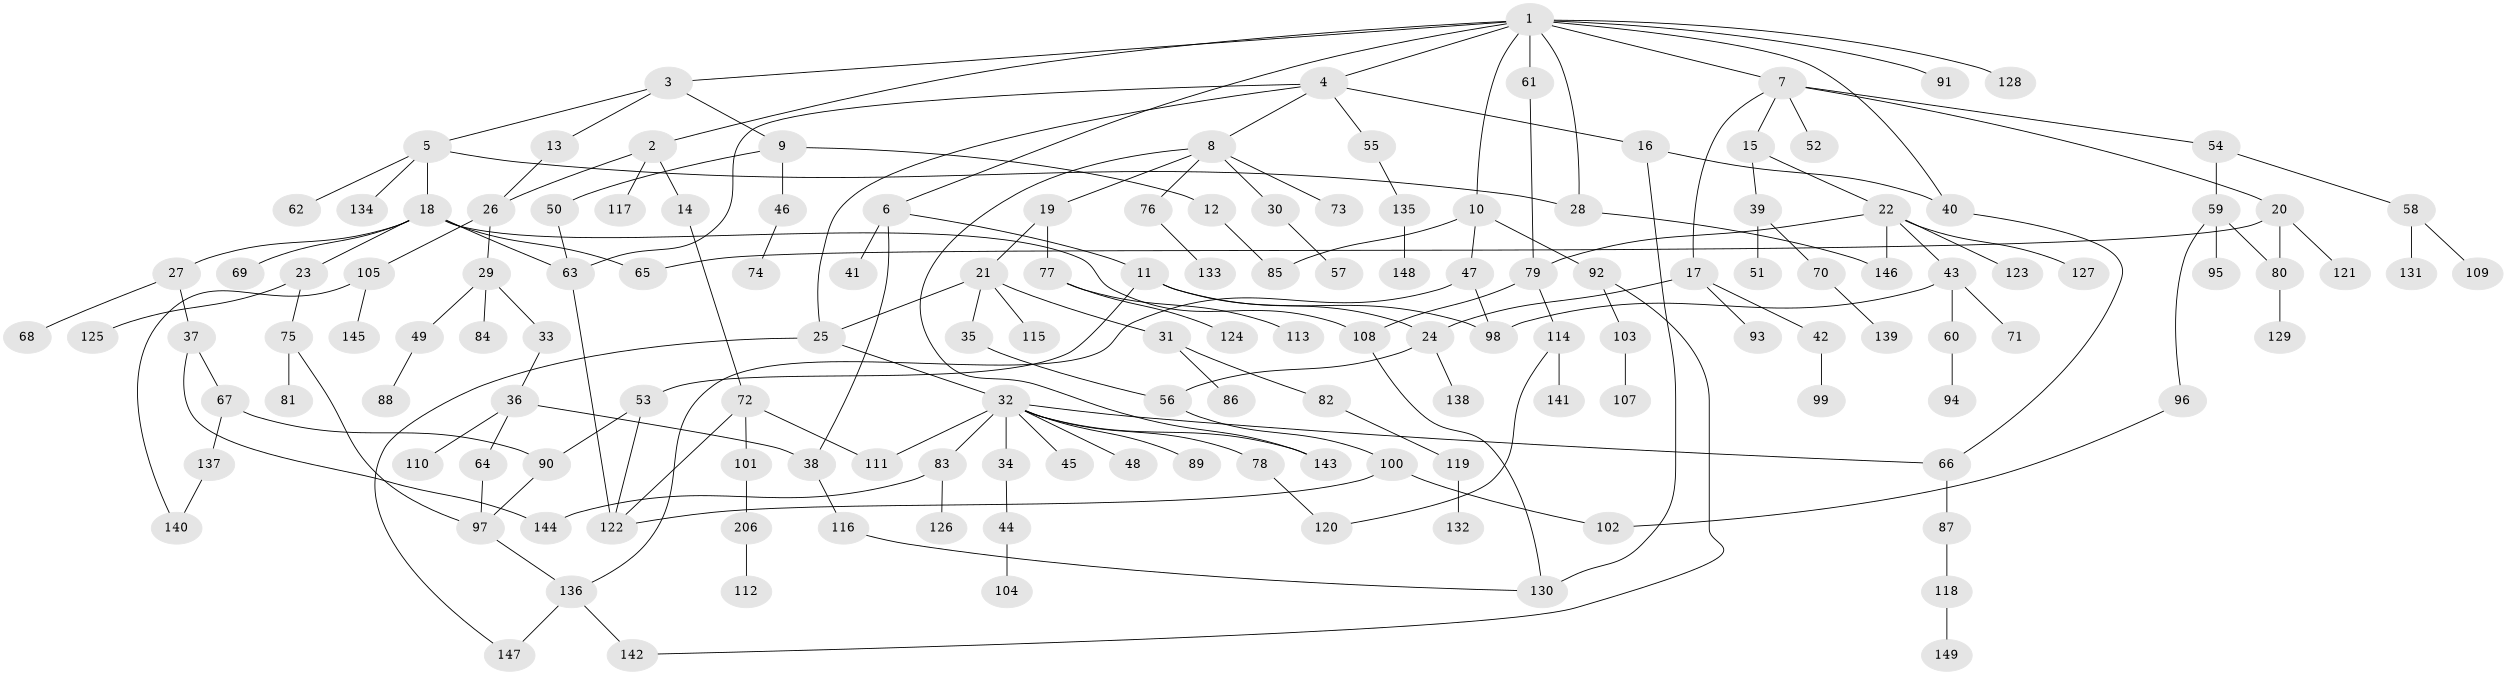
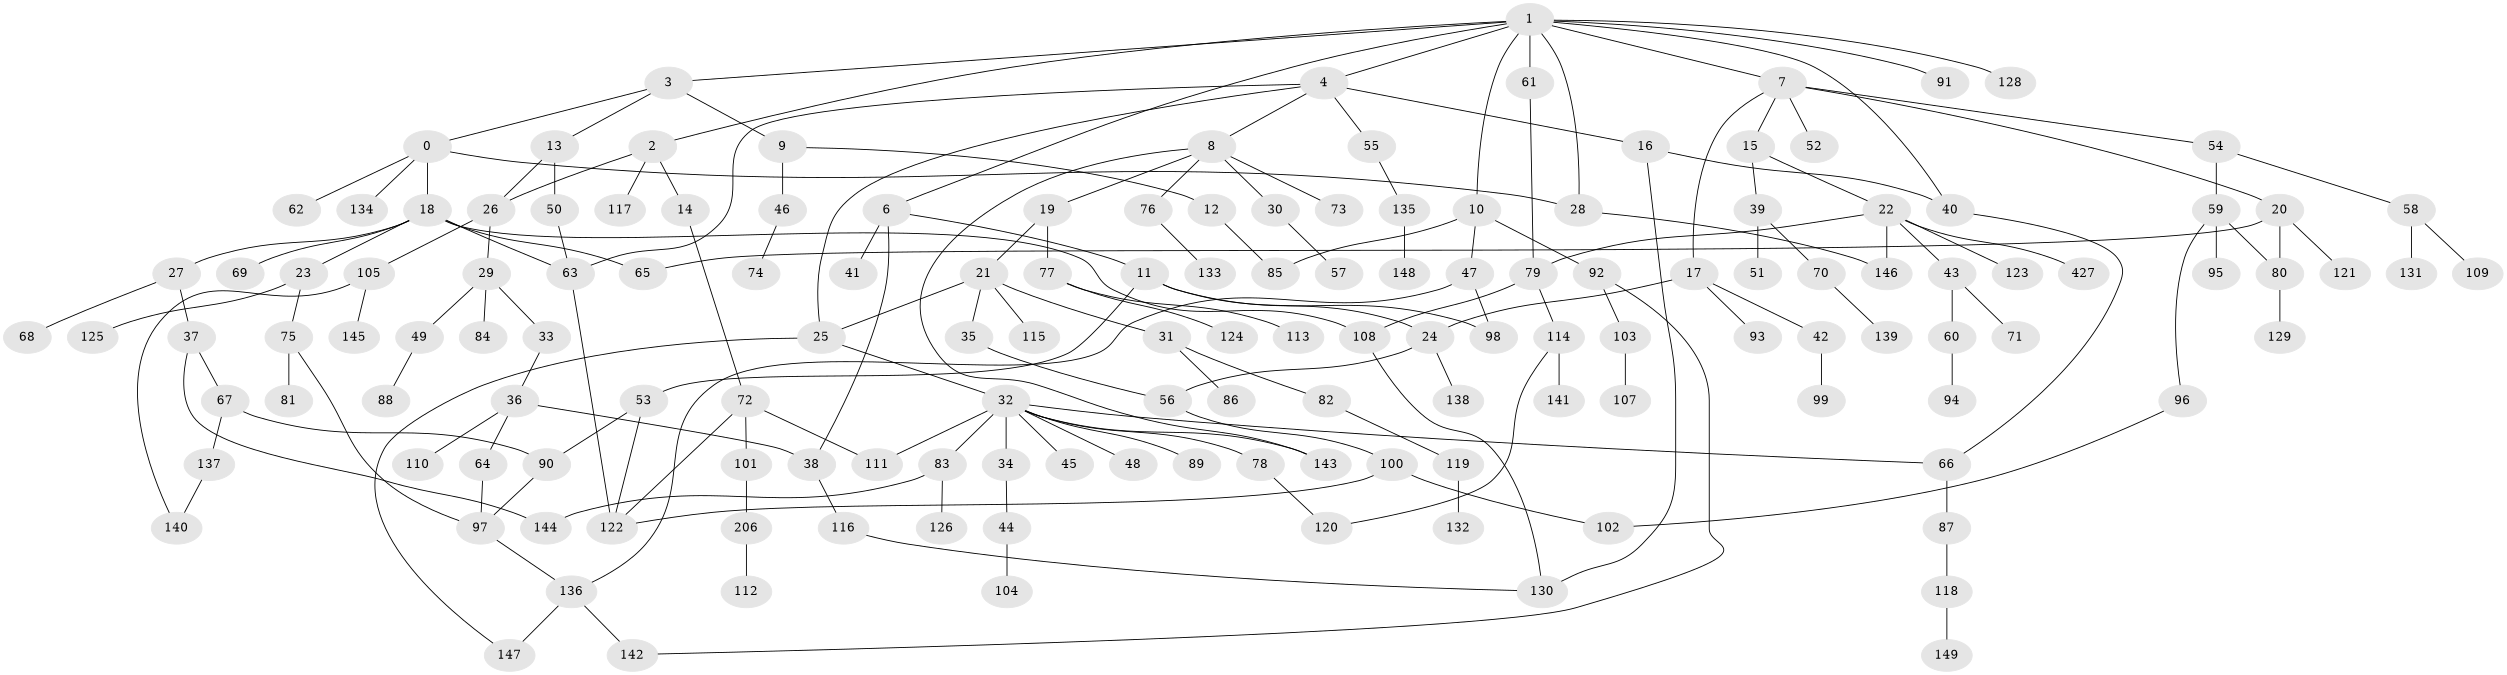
  graph {
    node [color=gray90 style=filled]
    1
    2
    3
    4
    6
    7
    10
    28
    40
    61
    91
    128
    14
    26
    117
-   5
+   5 [label=0]
    9
    13
    25
    8
    16
    55
    63
    11
    38
    41
    15
    17
    20
    52
    54
    47
    85
    92
    32
    147
    146
    66
    79
    72
    29
    105
    18
    62
    134
    12
    46
    50
    19
    30
    73
    76
    143
    130
    135
    122
    23
    27
    65
    69
    108
    24
    53
    98
    116
    22
    39
    42
    93
    80
    121
    58
    59
    21
    77
    57
    133
    74
    136
    103
    142
    56
    138
    90
    111
    101
    43
    123
-   127
+   127 [label=427]
    51
    70
    99
    75
    125
    37
    68
    31
    35
    115
    113
    124
    129
    82
    86
    60
    71
    114
    97
    81
    100
    34
    45
    48
    78
    83
    89
    33
    49
    84
    140
    145
    67
    144
    36
    88
    119
    44
    87
    120
    126
    64
    110
    104
    137
    139
    94
    109
    131
    95
    96
    148
    102
    118
    n144 [label=206]
    141
    132
    149
    107
    112
    1 -- 2
    1 -- 3
    1 -- 4
    1 -- 6
    1 -- 7
    1 -- 10
    1 -- 28
    1 -- 40
    1 -- 61
    1 -- 91
    1 -- 128
    2 -- 14
    2 -- 26
    2 -- 117
    3 -- 5
    3 -- 9
    3 -- 13
    4 -- 25
    4 -- 8
    4 -- 16
    4 -- 55
    4 -- 63
    6 -- 11
    6 -- 38
    6 -- 41
    7 -- 15
    7 -- 17
    7 -- 20
    7 -- 52
    7 -- 54
    10 -- 47
    10 -- 85
    10 -- 92
    28 -- 146
    40 -- 66
    61 -- 79
    14 -- 72
    26 -- 29
    26 -- 105
    5 -- 28
    5 -- 18
    5 -- 62
    5 -- 134
    9 -- 12
    9 -- 46
    13 -- 26
-   9 -- 50
+   13 -- 50
    25 -- 32
    25 -- 147
    8 -- 19
    8 -- 30
    8 -- 73
    8 -- 76
    8 -- 143
    16 -- 40
    16 -- 130
    55 -- 135
    63 -- 122
    11 -- 24
    11 -- 53
    11 -- 98
    38 -- 116
    15 -- 22
    15 -- 39
    17 -- 24
    17 -- 42
    17 -- 93
    20 -- 65
    20 -- 80
    20 -- 121
    54 -- 58
    54 -- 59
    47 -- 98
    47 -- 136
    92 -- 103
    92 -- 142
    32 -- 66
    32 -- 143
    32 -- 111
    32 -- 34
    32 -- 45
    32 -- 48
    32 -- 78
    32 -- 83
    32 -- 89
    66 -- 87
    79 -- 108
    79 -- 114
    72 -- 122
    72 -- 111
    72 -- 101
    29 -- 33
    29 -- 49
    29 -- 84
    105 -- 140
    105 -- 145
    18 -- 63
    18 -- 23
    18 -- 27
    18 -- 65
    18 -- 69
    18 -- 108
    12 -- 85
    46 -- 74
    50 -- 63
    19 -- 21
    19 -- 77
    30 -- 57
    76 -- 133
    135 -- 148
    23 -- 75
    23 -- 125
    27 -- 37
    27 -- 68
    108 -- 130
    24 -- 56
    24 -- 138
    53 -- 122
    53 -- 90
    116 -- 130
    22 -- 146
    22 -- 79
    22 -- 43
    22 -- 123
    22 -- 127
    39 -- 51
    39 -- 70
    42 -- 99
    80 -- 129
    58 -- 109
    58 -- 131
    59 -- 80
    59 -- 95
    59 -- 96
    21 -- 25
    21 -- 31
    21 -- 35
    21 -- 115
    77 -- 113
    77 -- 124
    136 -- 147
    136 -- 142
    103 -- 107
    56 -- 100
    90 -- 97
    101 -- n144
-   43 -- 98
    43 -- 60
    43 -- 71
    70 -- 139
    75 -- 97
    75 -- 81
    37 -- 67
    37 -- 144
    31 -- 82
    31 -- 86
    35 -- 56
    82 -- 119
    60 -- 94
    114 -- 120
    114 -- 141
    97 -- 136
    100 -- 122
    100 -- 102
    34 -- 44
    78 -- 120
    83 -- 144
    83 -- 126
    33 -- 36
    49 -- 88
    67 -- 90
    67 -- 137
    36 -- 38
    36 -- 64
    36 -- 110
    119 -- 132
    44 -- 104
    87 -- 118
    64 -- 97
    137 -- 140
    96 -- 102
    118 -- 149
    n144 -- 112
  }
